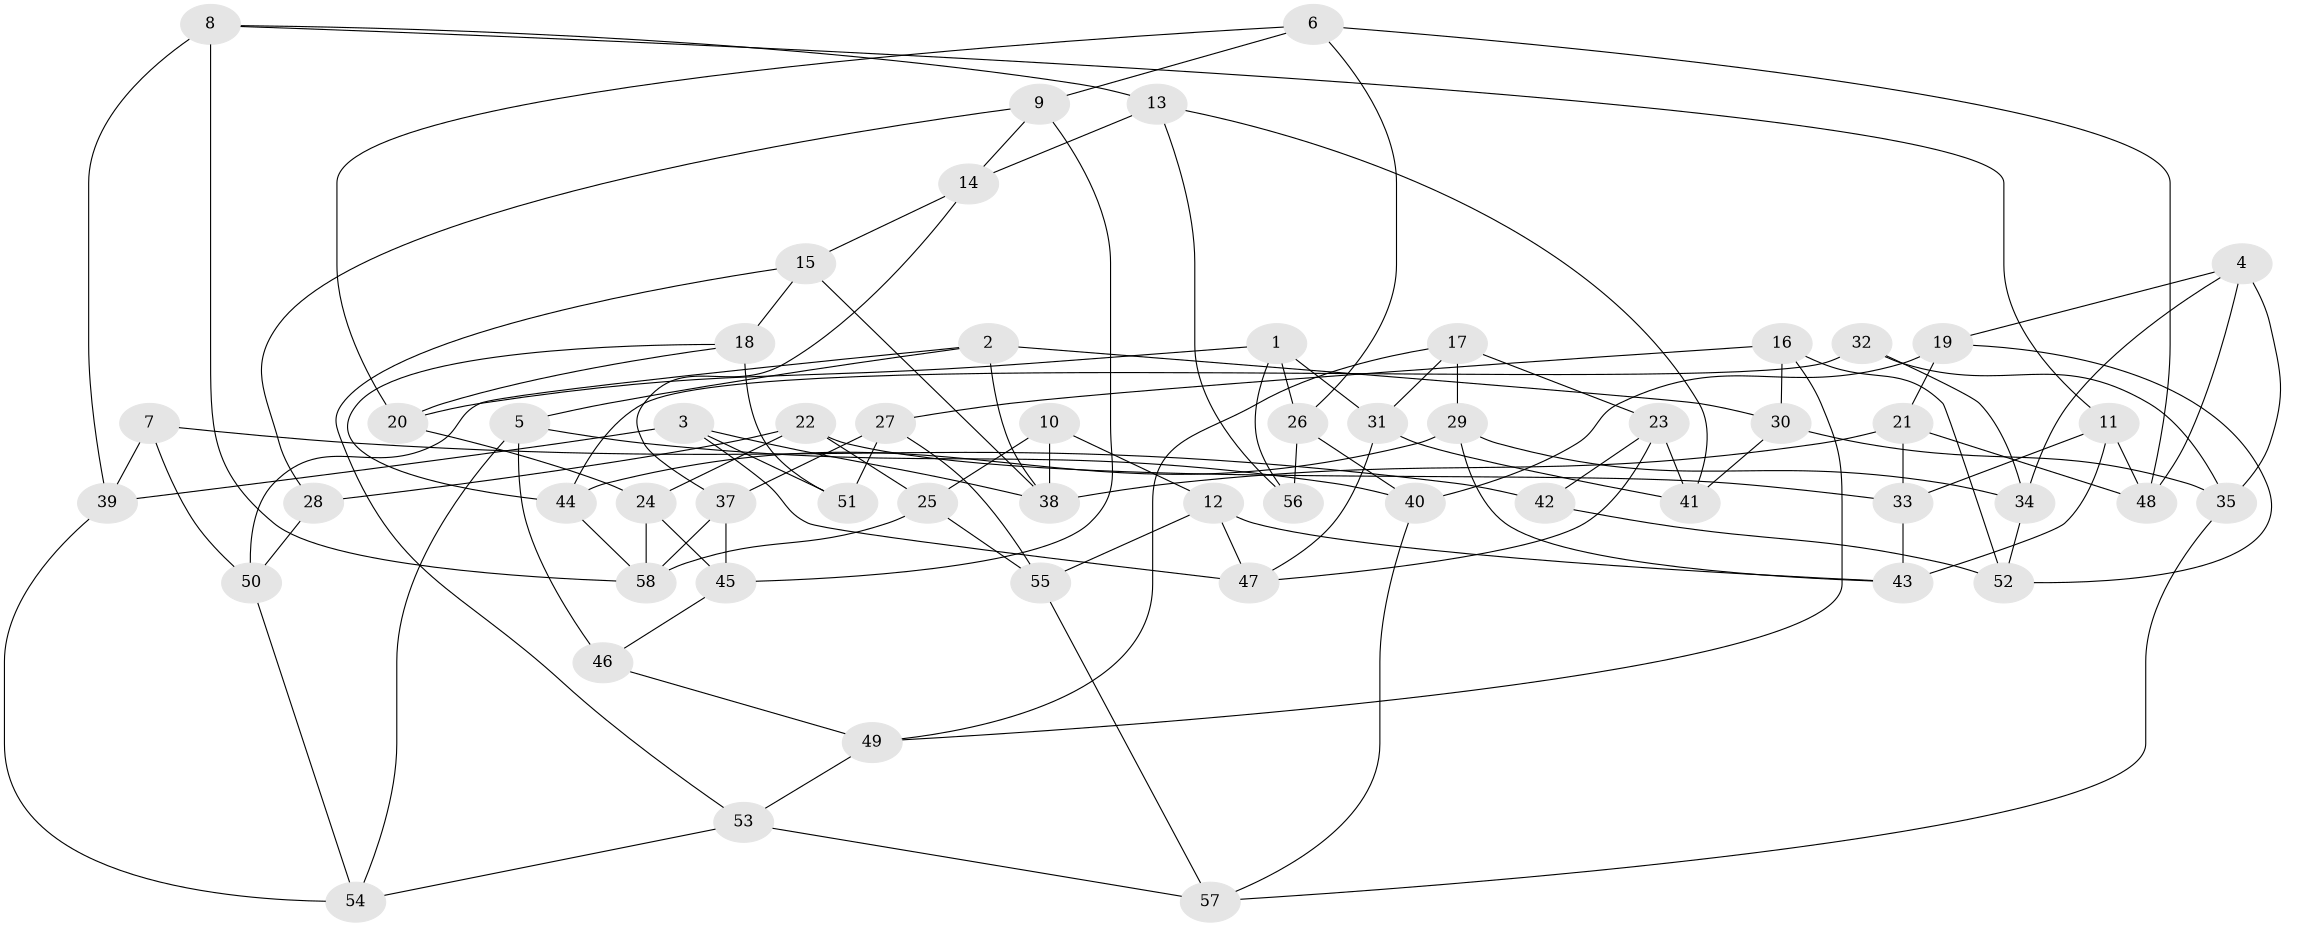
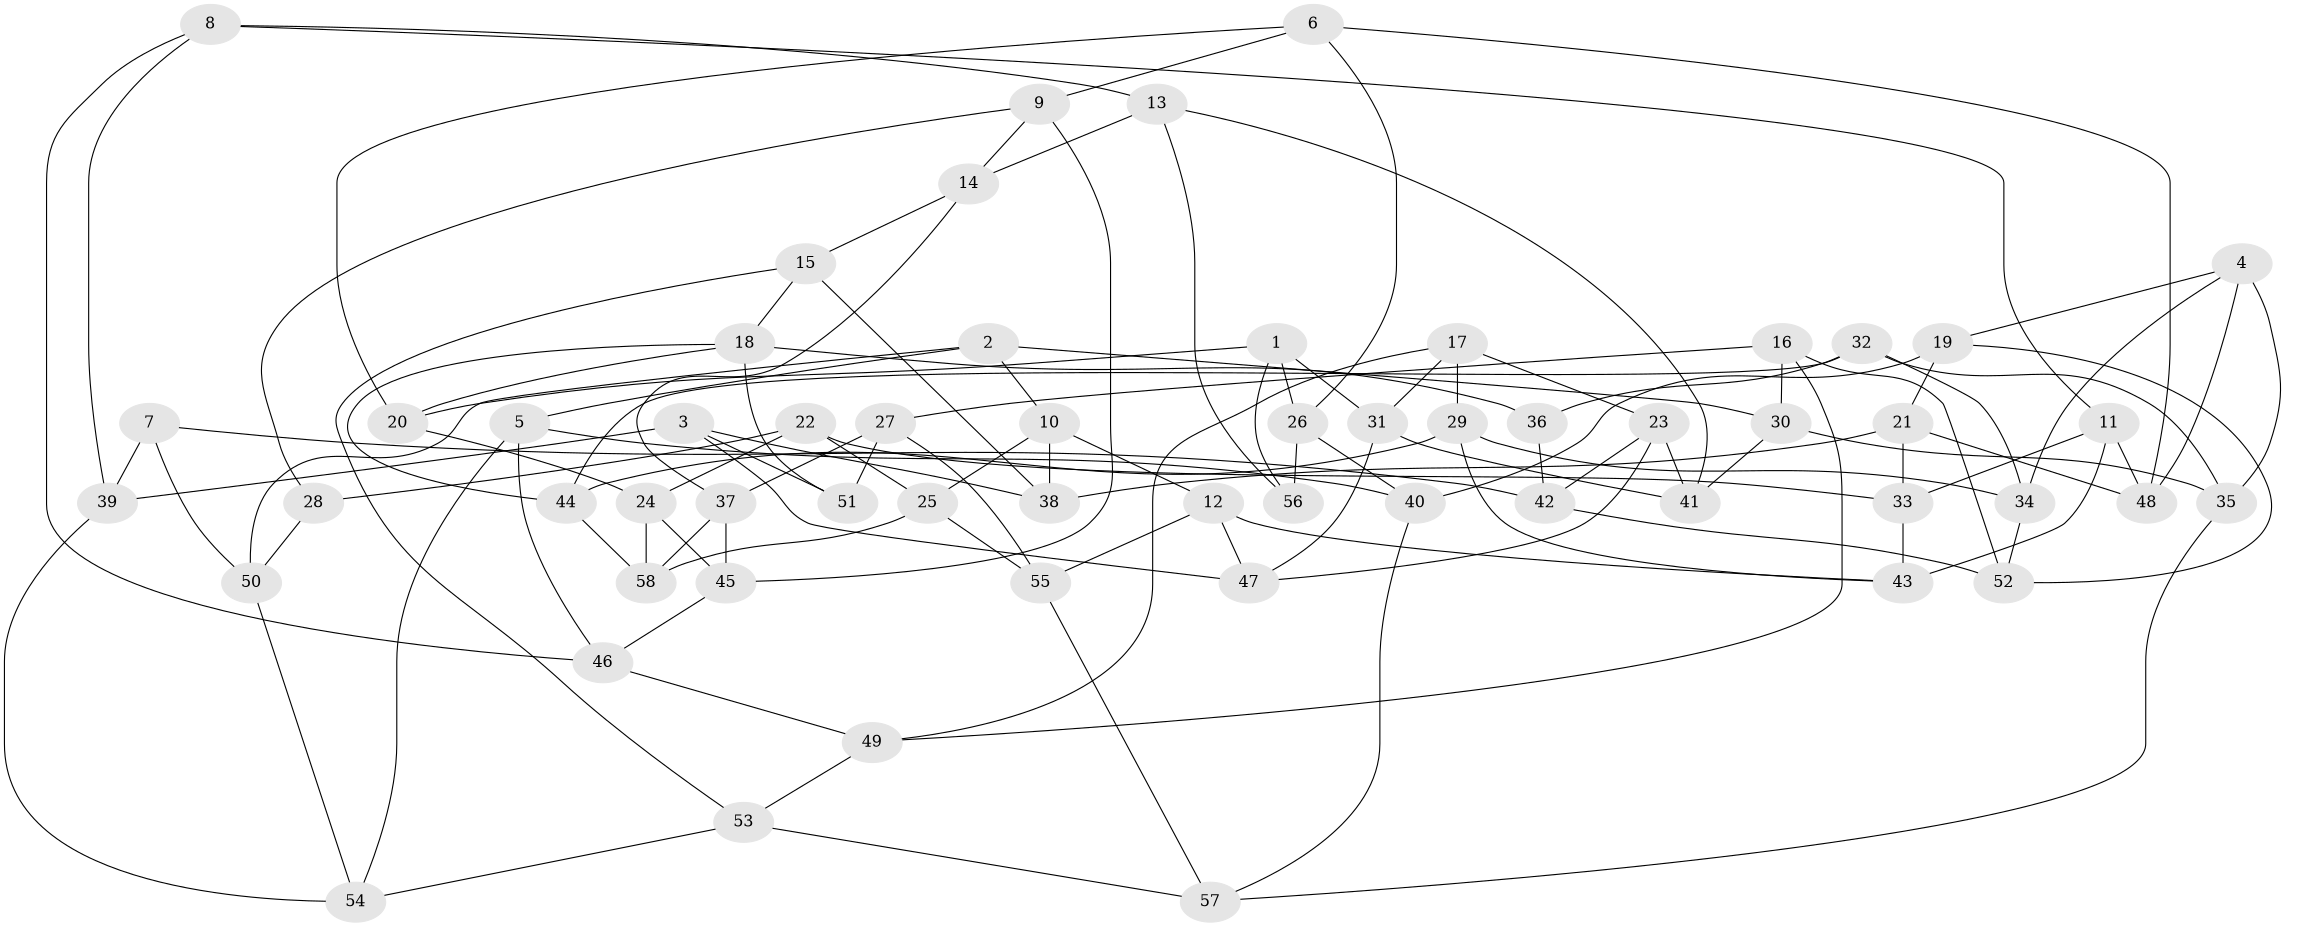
  graph {
    node [color=gray90 style=filled]
    1
    20
    26
    31
    56
    24
    40
    47
    41
    2
    5
    10
    30
    50
    46
    54
    38
    12
    25
    35
    3
    39
    51
    4
    19
    34
    48
    52
    21
    57
    49
    6
    9
    14
    28
    45
    7
    42
    8
    11
    13
    33
    43
    15
    37
    55
    58
    18
    53
+   36
    44
    16
    27
    17
    23
    29
    22
    32
    1 -- 20
    1 -- 26
    1 -- 31
    1 -- 56
    20 -- 24
    26 -- 56
    26 -- 40
    31 -- 47
    31 -- 41
    24 -- 45
    24 -- 58
    40 -- 57
    2 -- 5
-   2 -- 38
+   2 -- 10
    2 -- 30
    2 -- 50
    5 -- 40
    5 -- 46
    5 -- 54
    10 -- 38
    10 -- 12
    10 -- 25
    30 -- 41
    30 -- 35
    50 -- 54
    46 -- 49
    12 -- 47
    12 -- 43
    12 -- 55
    25 -- 55
    25 -- 58
    35 -- 57
    3 -- 47
    3 -- 38
    3 -- 39
    3 -- 51
    39 -- 54
    4 -- 35
    4 -- 19
    4 -- 34
    4 -- 48
    19 -- 40
    19 -- 52
    19 -- 21
    34 -- 52
    21 -- 38
    21 -- 48
    21 -- 33
    49 -- 53
    6 -- 20
    6 -- 26
    6 -- 48
    6 -- 9
    9 -- 14
    9 -- 28
    9 -- 45
    14 -- 15
    14 -- 37
    28 -- 50
    45 -- 46
    7 -- 50
    7 -- 39
    7 -- 42
    42 -- 52
-   8 -- 58
+   8 -- 46
    8 -- 39
    8 -- 11
    8 -- 13
    11 -- 48
    11 -- 33
    11 -- 43
    13 -- 56
    13 -- 41
    13 -- 14
    33 -- 43
    15 -- 38
    15 -- 18
    15 -- 53
    37 -- 45
    37 -- 58
    55 -- 57
    18 -- 20
    18 -- 51
+   18 -- 36
    18 -- 44
    53 -- 54
    53 -- 57
+   36 -- 42
    44 -- 58
    16 -- 30
    16 -- 52
    16 -- 49
    16 -- 27
    27 -- 51
    27 -- 37
    27 -- 55
    17 -- 31
    17 -- 49
    17 -- 23
    17 -- 29
    23 -- 47
    23 -- 41
    23 -- 42
    29 -- 34
    29 -- 43
    29 -- 44
    22 -- 24
    22 -- 25
    22 -- 28
    22 -- 33
    32 -- 35
    32 -- 34
+   32 -- 36
    32 -- 44
  }
